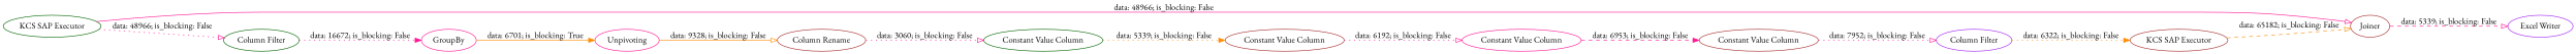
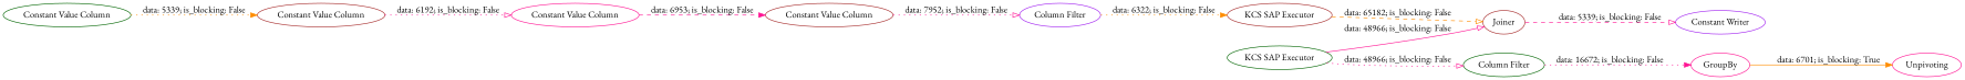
  digraph {
    fontname="EB Garamond"
    rankdir=LR
    node [color=brown fontname="EB Garamond"]
    edge [arrowhead=onormal color=deeppink fontname="EB Garamond" style=dotted]
    n1 [color=darkgreen label="Constant Value Column"]
    n2 [label="Constant Value Column"]
    n3 [color=deeppink label="Constant Value Column"]
    n4 [label="Constant Value Column"]
    n5 [color=purple label="Column Filter"]
    n6 [label="KCS SAP Executor"]
-   n7 [color=purple label="Excel Writer"]
+   n7 [color=purple label="Constant Writer"]
    n8 [color=deeppink label=Unpivoting]
-   n9 [label="Column Rename"]
    n10 [label=Joiner]
    n11 [color=deeppink label=GroupBy]
    n12 [color=darkgreen label="Column Filter"]
    n13 [color=darkgreen label="KCS SAP Executor"]
    n1 -> n2 [arrowhead=normal color=darkorange label="data: 5339; is_blocking: False"]
    n2 -> n3 [label="data: 6192; is_blocking: False"]
    n3 -> n4 [arrowhead=normal label="data: 6953; is_blocking: False" style=dashed]
    n4 -> n5 [label="data: 7952; is_blocking: False"]
    n5 -> n6 [arrowhead=normal color=darkorange label="data: 6322; is_blocking: False"]
    n6 -> n10 [color=darkorange label="data: 65182; is_blocking: False" style=dashed]
-   n8 -> n9 [color=darkorange label="data: 9328; is_blocking: False" style=solid]
-   n9 -> n1 [label="data: 3060; is_blocking: False"]
    n10 -> n7 [label="data: 5339; is_blocking: False" style=dashed]
    n11 -> n8 [arrowhead=normal color=darkorange label="data: 6701; is_blocking: True" style=solid]
    n12 -> n11 [arrowhead=normal label="data: 16672; is_blocking: False"]
    n13 -> n10 [label="data: 48966; is_blocking: False" style=solid]
    n13 -> n12 [label="data: 48966; is_blocking: False"]
  }
